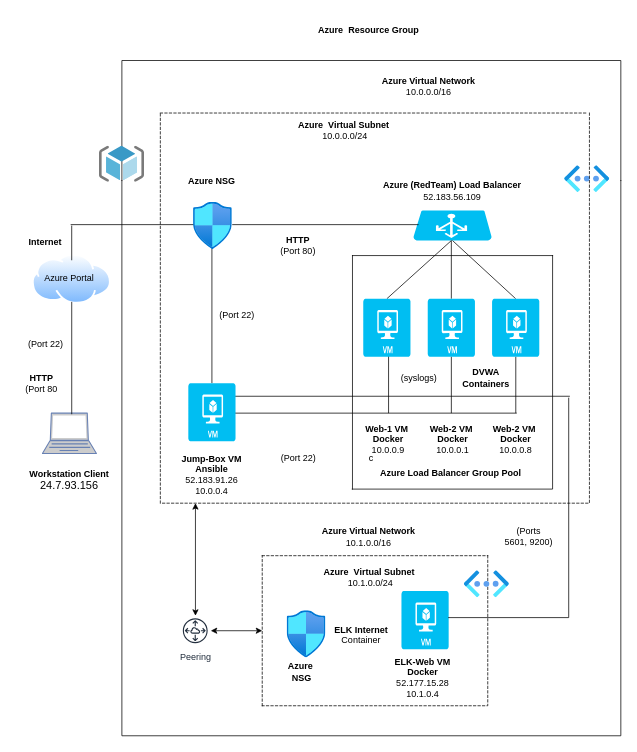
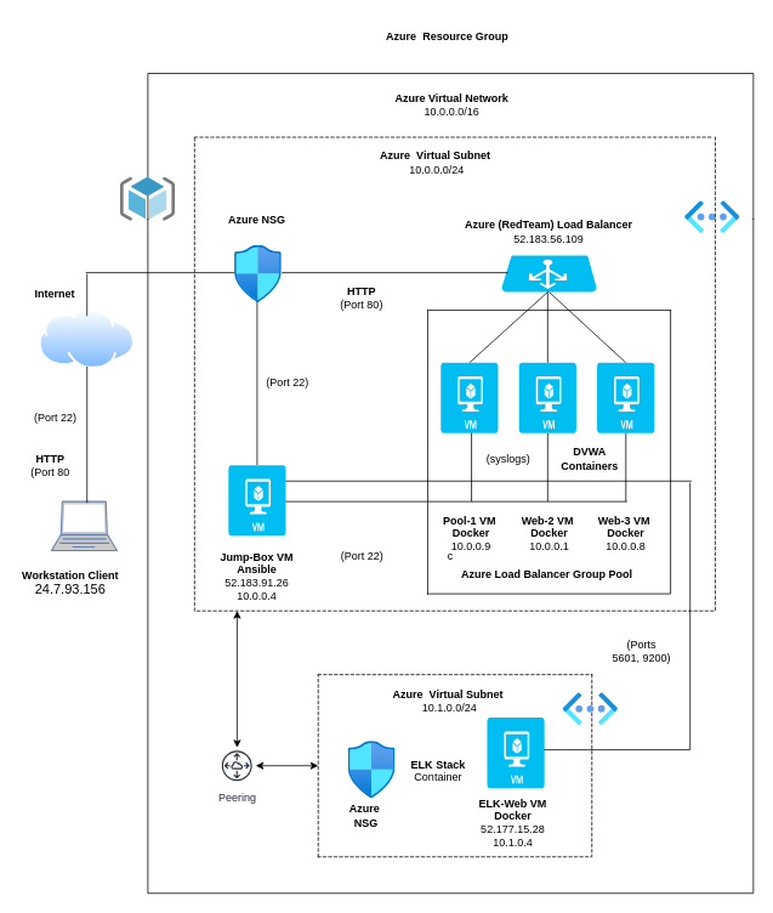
  <mxCell id="0" />
  <mxCell id="1" parent="0" />
  <mxCell id="2" value="" style="aspect=fixed;perimeter=ellipsePerimeter;html=1;align=center;shadow=0;dashed=0;spacingTop=3;image;image=img/lib/active_directory/internet_cloud.svg;rotation=0;direction=east;" parent="1" vertex="1"><mxGeometry x="42.5" y="338.32" width="105.15" height="66.25" as="geometry" /></mxCell>
  <mxCell id="3" value="" style="fontColor=#0066CC;verticalAlign=top;verticalLabelPosition=bottom;labelPosition=center;align=center;html=1;outlineConnect=0;fillColor=#CCCCCC;strokeColor=#6881B3;gradientColor=none;gradientDirection=north;strokeWidth=2;shape=mxgraph.networks.laptop;" parent="1" vertex="1"><mxGeometry x="56.06" y="550" width="71.98" height="53.75" as="geometry" /></mxCell>
- <mxCell id="4" value="Azure Portal" style="text;html=1;strokeColor=none;fillColor=none;align=center;verticalAlign=middle;whiteSpace=wrap;rounded=0;" parent="1" vertex="1"><mxGeometry x="52.05" y="356.45" width="80" height="30" as="geometry" /></mxCell>
  <mxCell id="5" value="c" style="shape=partialRectangle;whiteSpace=wrap;html=1;bottom=1;right=1;left=1;top=0;fillColor=none;routingCenterX=-0.5;" parent="1" vertex="1"><mxGeometry x="161.95" y="240" width="665.01" height="740" as="geometry" /></mxCell>
  <mxCell id="6" value="" style="shape=partialRectangle;whiteSpace=wrap;html=1;bottom=1;right=1;left=1;top=0;fillColor=none;routingCenterX=-0.5;direction=west;" parent="1" vertex="1"><mxGeometry x="161.95" y="80" width="665.01" height="160" as="geometry" /></mxCell>
  <mxCell id="7" value="Azure&amp;nbsp; Resource Group" style="text;html=1;strokeColor=none;fillColor=none;align=center;verticalAlign=middle;whiteSpace=wrap;rounded=0;fontStyle=1;" parent="1" vertex="1"><mxGeometry x="378.61" y="20" width="223.97" height="40" as="geometry" /></mxCell>
  <mxCell id="8" value="HTTP &lt;span style=&quot;font-weight: normal&quot;&gt;(Port 80&lt;/span&gt;" style="text;html=1;strokeColor=none;fillColor=none;align=center;verticalAlign=middle;whiteSpace=wrap;rounded=0;rotation=0;fontStyle=1;" parent="1" vertex="1"><mxGeometry x="24.54" y="497.5" width="60" height="25" as="geometry" /></mxCell>
  <mxCell id="9" value="" style="aspect=fixed;html=1;points=[];align=center;image;fontSize=12;image=img/lib/azure2/networking/Virtual_Networks_Classic.svg;strokeWidth=1;" parent="1" vertex="1"><mxGeometry x="751.95" y="220" width="60" height="35.82" as="geometry" /></mxCell>
  <mxCell id="10" value="" style="shape=partialRectangle;whiteSpace=wrap;html=1;bottom=0;right=0;fillColor=none;strokeWidth=1;dashed=1;" parent="1" vertex="1"><mxGeometry x="213.2" y="150" width="567.5" height="520" as="geometry" /></mxCell>
  <mxCell id="11" value="" style="shape=partialRectangle;whiteSpace=wrap;html=1;top=0;left=0;fillColor=none;strokeWidth=1;dashed=1;" parent="1" vertex="1"><mxGeometry x="215.1" y="150" width="570" height="520" as="geometry" /></mxCell>
  <mxCell id="12" value="Azure (RedTeam) Load Balancer&lt;br&gt;&lt;span style=&quot;font-weight: normal&quot;&gt;52.183.56.109&lt;/span&gt;" style="text;html=1;strokeColor=none;fillColor=none;align=center;verticalAlign=middle;whiteSpace=wrap;rounded=0;fontStyle=1;" parent="1" vertex="1"><mxGeometry x="508.16" y="234.14" width="188.97" height="40" as="geometry" /></mxCell>
  <mxCell id="13" value="" style="line;strokeWidth=1;direction=south;html=1;" parent="1" vertex="1"><mxGeometry x="271.95" y="330" width="20" height="180" as="geometry" /></mxCell>
  <mxCell id="14" value="" style="shape=image;html=1;verticalAlign=top;verticalLabelPosition=bottom;labelBackgroundColor=#ffffff;imageAspect=0;aspect=fixed;image=https://cdn3.iconfinder.com/data/icons/lynx/16x16/places/gnome-fs-ssh.png;strokeWidth=1;" parent="1" vertex="1"><mxGeometry x="295.98" y="369.21" width="40" height="40" as="geometry" /></mxCell>
  <mxCell id="15" value="" style="verticalLabelPosition=bottom;html=1;verticalAlign=top;align=center;strokeColor=none;fillColor=#00BEF2;shape=mxgraph.azure.azure_load_balancer;dashed=1;" parent="1" vertex="1"><mxGeometry x="550.16" y="280" width="104.97" height="40" as="geometry" /></mxCell>
- <mxCell id="16" value="Azure&amp;nbsp;Virtual Network&lt;br&gt;&lt;span style=&quot;font-weight: normal&quot;&gt;10.0.0.0/16&lt;/span&gt;" style="text;html=1;strokeColor=none;fillColor=none;align=center;verticalAlign=middle;whiteSpace=wrap;rounded=0;fontStyle=1;" parent="1" vertex="1"><mxGeometry x="463.81" y="90" width="213.77" height="50" as="geometry" /></mxCell>
+ <mxCell id="16" value="Azure&amp;nbsp;Virtual Network&lt;br&gt;&lt;span style=&quot;font-weight: normal&quot;&gt;10.0.0.0/16&lt;/span&gt;" style="text;html=1;strokeColor=none;fillColor=none;align=center;verticalAlign=middle;whiteSpace=wrap;rounded=0;fontStyle=1;" parent="1" vertex="1"><mxGeometry x="388.81" y="90" width="213.77" height="50" as="geometry" /></mxCell>
  <mxCell id="17" value="Azure Load Balancer Group Pool" style="text;html=1;strokeColor=none;fillColor=none;align=center;verticalAlign=middle;whiteSpace=wrap;rounded=0;fontStyle=1;" parent="1" vertex="1"><mxGeometry x="494.34" y="610" width="213.42" height="40" as="geometry" /></mxCell>
  <mxCell id="18" value="DVWA Containers" style="text;html=1;strokeColor=none;fillColor=none;align=center;verticalAlign=middle;whiteSpace=wrap;rounded=0;rotation=0;fontStyle=1;" parent="1" vertex="1"><mxGeometry x="615.03" y="490" width="65" height="25" as="geometry" /></mxCell>
  <mxCell id="19" value="" style="line;strokeWidth=1;html=1;" parent="1" vertex="1"><mxGeometry x="311.95" y="510" width="376.31" height="80" as="geometry" /></mxCell>
  <mxCell id="20" value="" style="line;strokeWidth=1;direction=south;html=1;" parent="1" vertex="1"><mxGeometry x="456.55" y="470" width="121.71" height="80" as="geometry" /></mxCell>
  <mxCell id="21" value="" style="shape=image;html=1;verticalAlign=top;verticalLabelPosition=bottom;labelBackgroundColor=#ffffff;imageAspect=0;aspect=fixed;image=https://cdn3.iconfinder.com/data/icons/lynx/16x16/places/gnome-fs-ssh.png;strokeWidth=1;" parent="1" vertex="1"><mxGeometry x="377.4" y="560" width="40" height="40" as="geometry" /></mxCell>
  <mxCell id="22" value="" style="line;strokeWidth=1;direction=south;html=1;" parent="1" vertex="1"><mxGeometry x="578.26" y="320" width="45.58" height="77.5" as="geometry" /></mxCell>
  <mxCell id="23" value="" style="endArrow=none;html=1;exitX=0.5;exitY=0;exitDx=0;exitDy=0;exitPerimeter=0;entryX=0;entryY=0.5;entryDx=0;entryDy=0;entryPerimeter=0;" parent="1" source="41" target="22" edge="1"><mxGeometry width="50" height="50" relative="1" as="geometry"><mxPoint x="483.13" y="374.127" as="sourcePoint" /><mxPoint x="601.23" y="290" as="targetPoint" /></mxGeometry></mxCell>
  <mxCell id="24" value="" style="endArrow=none;html=1;exitX=0.5;exitY=0;exitDx=0;exitDy=0;exitPerimeter=0;entryX=0.5;entryY=1;entryDx=0;entryDy=0;entryPerimeter=0;" parent="1" source="40" target="15" edge="1"><mxGeometry width="50" height="50" relative="1" as="geometry"><mxPoint x="720.025" y="397.5" as="sourcePoint" /><mxPoint x="615.22" y="290" as="targetPoint" /></mxGeometry></mxCell>
  <mxCell id="25" value="" style="line;strokeWidth=1;html=1;" parent="1" vertex="1"><mxGeometry x="309" y="293.75" width="248.4" height="10" as="geometry" /></mxCell>
  <mxCell id="26" value="HTTP&lt;br&gt;&lt;span style=&quot;font-weight: normal&quot;&gt;(Port 80)&lt;/span&gt;" style="text;html=1;strokeColor=none;fillColor=none;align=center;verticalAlign=middle;whiteSpace=wrap;rounded=0;rotation=0;fontStyle=1;" parent="1" vertex="1"><mxGeometry x="367.4" y="313.32" width="60" height="26.68" as="geometry" /></mxCell>
- <mxCell id="27" value="&lt;b&gt;Web-1 VM&amp;nbsp;&lt;br&gt;Docker&lt;br&gt;&lt;/b&gt;10.0.0.9" style="text;html=1;strokeColor=none;fillColor=none;align=center;verticalAlign=middle;whiteSpace=wrap;rounded=0;fontStyle=0;" parent="1" vertex="1"><mxGeometry x="477.4" y="560" width="80" height="50" as="geometry" /></mxCell>
+ <mxCell id="27" value="&lt;b&gt;Pool-1 VM&amp;nbsp;&lt;br&gt;Docker&lt;br&gt;&lt;/b&gt;10.0.0.9" style="text;html=1;strokeColor=none;fillColor=none;align=center;verticalAlign=middle;whiteSpace=wrap;rounded=0;fontStyle=0;" parent="1" vertex="1"><mxGeometry x="477.4" y="560" width="80" height="50" as="geometry" /></mxCell>
  <mxCell id="28" value="Jump-Box VM&lt;br&gt;Ansible&lt;br&gt;&lt;span style=&quot;font-weight: normal&quot;&gt;52.183.91.26&lt;br&gt;&lt;/span&gt;&lt;span style=&quot;font-weight: normal&quot;&gt;10.0.0.4&lt;br&gt;&lt;/span&gt;&lt;p class=&quot;MsoNormal&quot;&gt;&lt;span style=&quot;font-weight: normal&quot;&gt;&lt;br&gt;&lt;/span&gt;&lt;/p&gt;" style="text;html=1;strokeColor=none;fillColor=none;align=center;verticalAlign=middle;whiteSpace=wrap;rounded=0;fontStyle=1;" parent="1" vertex="1"><mxGeometry x="226.95" y="630" width="110" height="41" as="geometry" /></mxCell>
  <mxCell id="29" value="Internet" style="text;html=1;strokeColor=none;fillColor=none;align=center;verticalAlign=middle;whiteSpace=wrap;rounded=0;rotation=0;fontStyle=1;" parent="1" vertex="1"><mxGeometry x="30.08" y="310.63" width="60" height="25" as="geometry" /></mxCell>
  <mxCell id="30" value="" style="line;strokeWidth=1;html=1;" parent="1" vertex="1"><mxGeometry x="93.64" y="293.75" width="165.36" height="10" as="geometry" /></mxCell>
  <mxCell id="31" value="Azure NSG" style="text;html=1;strokeColor=none;fillColor=none;align=center;verticalAlign=middle;whiteSpace=wrap;rounded=0;rotation=0;fontStyle=1;" parent="1" vertex="1"><mxGeometry x="246.95" y="225.82" width="70" height="30" as="geometry" /></mxCell>
- <mxCell id="32" value="&lt;b&gt;Workstation Client&lt;/b&gt;&lt;br&gt;&lt;span style=&quot;font-size: 11.0pt ; font-family: &amp;#34;calibri&amp;#34; , sans-serif&quot;&gt;24.7.93.156&lt;/span&gt;" style="text;html=1;strokeColor=none;fillColor=none;align=center;verticalAlign=middle;whiteSpace=wrap;rounded=0;" parent="1" vertex="1"><mxGeometry x="32" y="620" width="120.09" height="40" as="geometry" /></mxCell>
+ <mxCell id="32" value="&lt;b&gt;Workstation Client&lt;/b&gt;&lt;br&gt;&lt;span style=&quot;font-size: 11.0pt ; font-family: &amp;#34;calibri&amp;#34; , sans-serif&quot;&gt;24.7.93.156&lt;/span&gt;" style="text;html=1;strokeColor=none;fillColor=none;align=center;verticalAlign=middle;whiteSpace=wrap;rounded=0;" parent="1" vertex="1"><mxGeometry x="17" y="620" width="120.09" height="40" as="geometry" /></mxCell>
  <mxCell id="33" value="&lt;b&gt;Web-2 VM&amp;nbsp;&lt;br&gt;Docker&lt;br&gt;&lt;/b&gt;10.0.0.1" style="text;html=1;strokeColor=none;fillColor=none;align=center;verticalAlign=middle;whiteSpace=wrap;rounded=0;fontStyle=0;" parent="1" vertex="1"><mxGeometry x="562.64" y="560" width="80" height="50" as="geometry" /></mxCell>
- <mxCell id="34" value="&lt;b&gt;Web-2 VM&amp;nbsp;&lt;br&gt;Docker&lt;br&gt;&lt;/b&gt;10.0.0.8" style="text;html=1;strokeColor=none;fillColor=none;align=center;verticalAlign=middle;whiteSpace=wrap;rounded=0;fontStyle=0;" parent="1" vertex="1"><mxGeometry x="646.95" y="560" width="80" height="50" as="geometry" /></mxCell>
+ <mxCell id="34" value="&lt;b&gt;Web-3 VM&amp;nbsp;&lt;br&gt;Docker&lt;br&gt;&lt;/b&gt;10.0.0.8" style="text;html=1;strokeColor=none;fillColor=none;align=center;verticalAlign=middle;whiteSpace=wrap;rounded=0;fontStyle=0;" parent="1" vertex="1"><mxGeometry x="646.95" y="560" width="80" height="50" as="geometry" /></mxCell>
  <mxCell id="35" value="" style="line;strokeWidth=1;html=1;rotation=-90;" parent="1" vertex="1"><mxGeometry x="20.21" y="471.57" width="149.75" height="10" as="geometry" /></mxCell>
  <mxCell id="36" value="(Port 22)" style="text;html=1;strokeColor=none;fillColor=none;align=center;verticalAlign=middle;whiteSpace=wrap;rounded=0;" parent="1" vertex="1"><mxGeometry x="361.86" y="592.5" width="71.08" height="35" as="geometry" /></mxCell>
- <mxCell id="37" value="Azure&amp;nbsp; Virtual Subnet&amp;nbsp;&lt;br&gt;&lt;span style=&quot;font-weight: normal&quot;&gt;10.0.0.0/24&lt;/span&gt;" style="text;html=1;strokeColor=none;fillColor=none;align=center;verticalAlign=middle;whiteSpace=wrap;rounded=0;fontStyle=1;" parent="1" vertex="1"><mxGeometry x="348.26" y="153.32" width="223.38" height="40" as="geometry" /></mxCell>
+ <mxCell id="37" value="Azure&amp;nbsp; Virtual Subnet&amp;nbsp;&lt;br&gt;&lt;span style=&quot;font-weight: normal&quot;&gt;10.0.0.0/24&lt;/span&gt;" style="text;html=1;strokeColor=none;fillColor=none;align=center;verticalAlign=middle;whiteSpace=wrap;rounded=0;fontStyle=1;" parent="1" vertex="1"><mxGeometry x="368.26" y="158.32" width="223.38" height="40" as="geometry" /></mxCell>
  <mxCell id="38" value="(Port 22)" style="text;html=1;strokeColor=none;fillColor=none;align=center;verticalAlign=middle;whiteSpace=wrap;rounded=0;" parent="1" vertex="1"><mxGeometry x="280.44" y="390" width="71.08" height="60.78" as="geometry" /></mxCell>
  <mxCell id="39" value="" style="verticalLabelPosition=bottom;html=1;verticalAlign=top;align=center;strokeColor=none;fillColor=#00BEF2;shape=mxgraph.azure.virtual_machine;dashed=1;" parent="1" vertex="1"><mxGeometry x="569.59" y="397.5" width="62.91" height="77.5" as="geometry" /></mxCell>
  <mxCell id="40" value="" style="verticalLabelPosition=bottom;html=1;verticalAlign=top;align=center;strokeColor=none;fillColor=#00BEF2;shape=mxgraph.azure.virtual_machine;dashed=1;" parent="1" vertex="1"><mxGeometry x="655.35" y="397.5" width="62.91" height="77.5" as="geometry" /></mxCell>
  <mxCell id="41" value="" style="verticalLabelPosition=bottom;html=1;verticalAlign=top;align=center;strokeColor=none;fillColor=#00BEF2;shape=mxgraph.azure.virtual_machine;dashed=1;" parent="1" vertex="1"><mxGeometry x="483.65" y="397.5" width="62.91" height="77.5" as="geometry" /></mxCell>
  <mxCell id="42" value="" style="line;strokeWidth=1;direction=south;html=1;" parent="1" vertex="1"><mxGeometry x="540.2" y="475" width="121.71" height="75" as="geometry" /></mxCell>
  <mxCell id="43" value="" style="line;strokeWidth=1;direction=south;html=1;" parent="1" vertex="1"><mxGeometry x="621.95" y="475" width="130" height="75" as="geometry" /></mxCell>
  <mxCell id="44" value="" style="shape=partialRectangle;whiteSpace=wrap;html=1;bottom=0;right=0;fillColor=none;" parent="1" vertex="1"><mxGeometry x="469.29" y="340" width="266.7" height="311.25" as="geometry" /></mxCell>
  <mxCell id="45" value="" style="shape=partialRectangle;whiteSpace=wrap;html=1;top=0;left=0;fillColor=none;" parent="1" vertex="1"><mxGeometry x="469" y="340" width="267" height="311.25" as="geometry" /></mxCell>
  <mxCell id="46" value="" style="aspect=fixed;html=1;points=[];align=center;image;fontSize=12;image=img/lib/mscae/ResourceGroup.svg;" parent="1" vertex="1"><mxGeometry x="131.95" y="194.14" width="60" height="48" as="geometry" /></mxCell>
  <mxCell id="47" value="" style="verticalLabelPosition=bottom;html=1;verticalAlign=top;align=center;strokeColor=none;fillColor=#00BEF2;shape=mxgraph.azure.virtual_machine;dashed=1;" parent="1" vertex="1"><mxGeometry x="534.57" y="787.19" width="62.91" height="77.5" as="geometry" /></mxCell>
  <mxCell id="48" value="" style="shape=partialRectangle;whiteSpace=wrap;html=1;top=0;left=0;fillColor=none;strokeWidth=1;dashed=1;" parent="1" vertex="1"><mxGeometry x="349" y="740" width="300.58" height="200" as="geometry" /></mxCell>
  <mxCell id="49" value="" style="line;strokeWidth=1;direction=south;html=1;" parent="1" vertex="1"><mxGeometry x="90.08" y="300" width="10" height="46.25" as="geometry" /></mxCell>
  <mxCell id="50" value="" style="aspect=fixed;html=1;points=[];align=center;image;fontSize=12;image=img/lib/azure2/networking/Virtual_Networks_Classic.svg;strokeWidth=1;" parent="1" vertex="1"><mxGeometry x="618.16" y="760" width="60" height="35.82" as="geometry" /></mxCell>
  <mxCell id="51" value="" style="shape=partialRectangle;whiteSpace=wrap;html=1;bottom=0;right=0;fillColor=none;strokeWidth=1;dashed=1;" parent="1" vertex="1"><mxGeometry x="349" y="740" width="300.58" height="200" as="geometry" /></mxCell>
  <mxCell id="52" value="ELK-Web VM&lt;br&gt;Docker&lt;br&gt;&lt;span style=&quot;font-weight: 400&quot;&gt;52.177.15.28&lt;/span&gt;&lt;br&gt;&lt;span style=&quot;font-weight: normal&quot;&gt;10.1.0.4&lt;/span&gt;&lt;br&gt;&lt;p class=&quot;MsoNormal&quot;&gt;&lt;span style=&quot;font-weight: normal&quot;&gt;&lt;br&gt;&lt;/span&gt;&lt;/p&gt;" style="text;html=1;strokeColor=none;fillColor=none;align=center;verticalAlign=middle;whiteSpace=wrap;rounded=0;fontStyle=1;" parent="1" vertex="1"><mxGeometry x="508.16" y="901.37" width="110" height="41" as="geometry" /></mxCell>
  <mxCell id="53" value="Azure&amp;nbsp;&lt;br&gt;NSG" style="text;html=1;strokeColor=none;fillColor=none;align=center;verticalAlign=middle;whiteSpace=wrap;rounded=0;rotation=0;fontStyle=1;" parent="1" vertex="1"><mxGeometry x="367.4" y="880.09" width="70" height="30" as="geometry" /></mxCell>
- <mxCell id="54" value="Azure Virtual Network&lt;br&gt;&lt;span style=&quot;font-weight: normal&quot;&gt;10.1.0.0/16&lt;/span&gt;" style="text;html=1;strokeColor=none;fillColor=none;align=center;verticalAlign=middle;whiteSpace=wrap;rounded=0;fontStyle=1;" parent="1" vertex="1"><mxGeometry x="383.71" y="690" width="213.77" height="50" as="geometry" /></mxCell>
  <mxCell id="55" value="Azure&amp;nbsp; Virtual Subnet&amp;nbsp;&lt;br&gt;&lt;span style=&quot;font-weight: normal&quot;&gt;10.1.0.0/24&lt;/span&gt;" style="text;html=1;strokeColor=none;fillColor=none;align=center;verticalAlign=middle;whiteSpace=wrap;rounded=0;fontStyle=1;" parent="1" vertex="1"><mxGeometry x="382" y="749.28" width="223.38" height="40" as="geometry" /></mxCell>
  <mxCell id="56" value="Peering" style="outlineConnect=0;fontColor=#232F3E;gradientColor=none;strokeColor=#232F3E;fillColor=#ffffff;dashed=0;verticalLabelPosition=bottom;verticalAlign=top;align=center;html=1;fontSize=12;fontStyle=0;aspect=fixed;shape=mxgraph.aws4.resourceIcon;resIcon=mxgraph.aws4.peering;" parent="1" vertex="1"><mxGeometry x="239" y="819.28" width="41.44" height="41.44" as="geometry" /></mxCell>
- <mxCell id="57" value="ELK Internet&lt;br&gt;&lt;span style=&quot;font-weight: normal&quot;&gt;Container&lt;br&gt;&lt;/span&gt;&lt;p class=&quot;MsoNormal&quot;&gt;&lt;span style=&quot;font-weight: normal&quot;&gt;&lt;br&gt;&lt;/span&gt;&lt;/p&gt;" style="text;html=1;strokeColor=none;fillColor=none;align=center;verticalAlign=middle;whiteSpace=wrap;rounded=0;fontStyle=1;" parent="1" vertex="1"><mxGeometry x="425.98" y="844.28" width="110" height="41" as="geometry" /></mxCell>
+ <mxCell id="57" value="ELK Stack&lt;br&gt;&lt;span style=&quot;font-weight: normal&quot;&gt;Container&lt;br&gt;&lt;/span&gt;&lt;p class=&quot;MsoNormal&quot;&gt;&lt;span style=&quot;font-weight: normal&quot;&gt;&lt;br&gt;&lt;/span&gt;&lt;/p&gt;" style="text;html=1;strokeColor=none;fillColor=none;align=center;verticalAlign=middle;whiteSpace=wrap;rounded=0;fontStyle=1;" parent="1" vertex="1"><mxGeometry x="425.98" y="844.28" width="110" height="41" as="geometry" /></mxCell>
  <mxCell id="58" value="" style="aspect=fixed;html=1;points=[];align=center;image;fontSize=12;image=img/lib/azure2/networking/Network_Security_Groups.svg;" parent="1" vertex="1"><mxGeometry x="257.24" y="268.75" width="51.76" height="62.85" as="geometry" /></mxCell>
  <mxCell id="59" value="" style="aspect=fixed;html=1;points=[];align=center;image;fontSize=12;image=img/lib/azure2/networking/Network_Security_Groups.svg;" parent="1" vertex="1"><mxGeometry x="382" y="813.15" width="51.76" height="62.85" as="geometry" /></mxCell>
  <mxCell id="60" value="" style="endArrow=classic;startArrow=classic;html=1;exitX=0;exitY=0.5;exitDx=0;exitDy=0;" parent="1" source="51" target="56" edge="1"><mxGeometry width="50" height="50" relative="1" as="geometry"><mxPoint x="305.44" y="831.4" as="sourcePoint" /><mxPoint x="269" y="831" as="targetPoint" /></mxGeometry></mxCell>
  <mxCell id="61" value="&lt;span style=&quot;font-weight: 400&quot;&gt;(syslogs)&lt;/span&gt;" style="text;html=1;strokeColor=none;fillColor=none;align=center;verticalAlign=middle;whiteSpace=wrap;rounded=0;rotation=0;fontStyle=1;" parent="1" vertex="1"><mxGeometry x="527.87" y="490" width="60" height="26.68" as="geometry" /></mxCell>
  <mxCell id="62" value="" style="shape=image;html=1;verticalAlign=top;verticalLabelPosition=bottom;labelBackgroundColor=#ffffff;imageAspect=0;aspect=fixed;image=https://cdn3.iconfinder.com/data/icons/lynx/16x16/places/gnome-fs-ssh.png;strokeWidth=1;" parent="1" vertex="1"><mxGeometry x="40.08" y="408.43" width="40" height="40" as="geometry" /></mxCell>
  <mxCell id="63" value="(Port 22)" style="text;html=1;strokeColor=none;fillColor=none;align=center;verticalAlign=middle;whiteSpace=wrap;rounded=0;" parent="1" vertex="1"><mxGeometry x="24.54" y="425" width="71.08" height="65" as="geometry" /></mxCell>
  <mxCell id="64" value="(Ports&lt;br&gt;5601, 9200)" style="text;html=1;strokeColor=none;fillColor=none;align=center;verticalAlign=middle;whiteSpace=wrap;rounded=0;" parent="1" vertex="1"><mxGeometry x="669" y="681" width="71.08" height="65" as="geometry" /></mxCell>
  <mxCell id="65" value="" style="endArrow=classic;startArrow=classic;html=1;" parent="1" edge="1"><mxGeometry width="50" height="50" relative="1" as="geometry"><mxPoint x="260" y="670" as="sourcePoint" /><mxPoint x="260" y="820" as="targetPoint" /></mxGeometry></mxCell>
  <mxCell id="66" value="" style="line;strokeWidth=1;html=1;" parent="1" vertex="1"><mxGeometry x="299" y="522.5" width="460" height="10" as="geometry" /></mxCell>
  <mxCell id="67" value="" style="shape=partialRectangle;whiteSpace=wrap;html=1;top=0;left=0;fillColor=none;strokeWidth=1;" parent="1" vertex="1"><mxGeometry x="597.48" y="530" width="160" height="292.5" as="geometry" /></mxCell>
  <mxCell id="68" value="" style="verticalLabelPosition=bottom;html=1;verticalAlign=top;align=center;strokeColor=none;fillColor=#00BEF2;shape=mxgraph.azure.virtual_machine;dashed=1;" parent="1" vertex="1"><mxGeometry x="250.49" y="510" width="62.91" height="77.5" as="geometry" /></mxCell>
